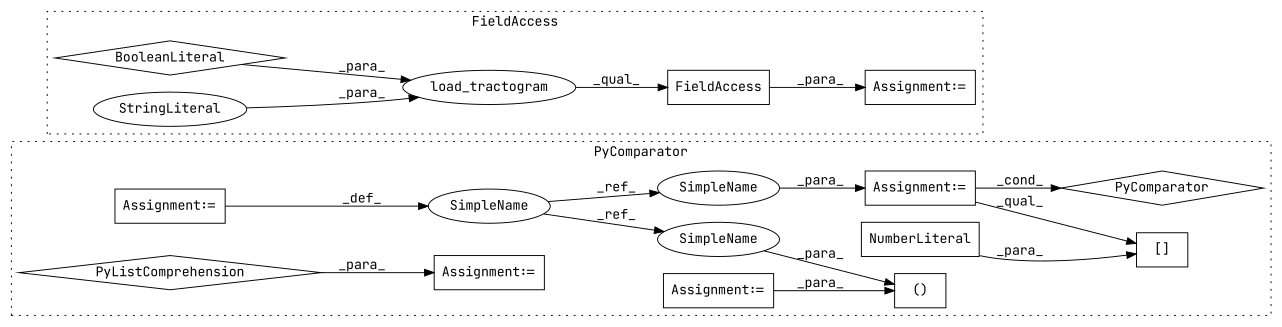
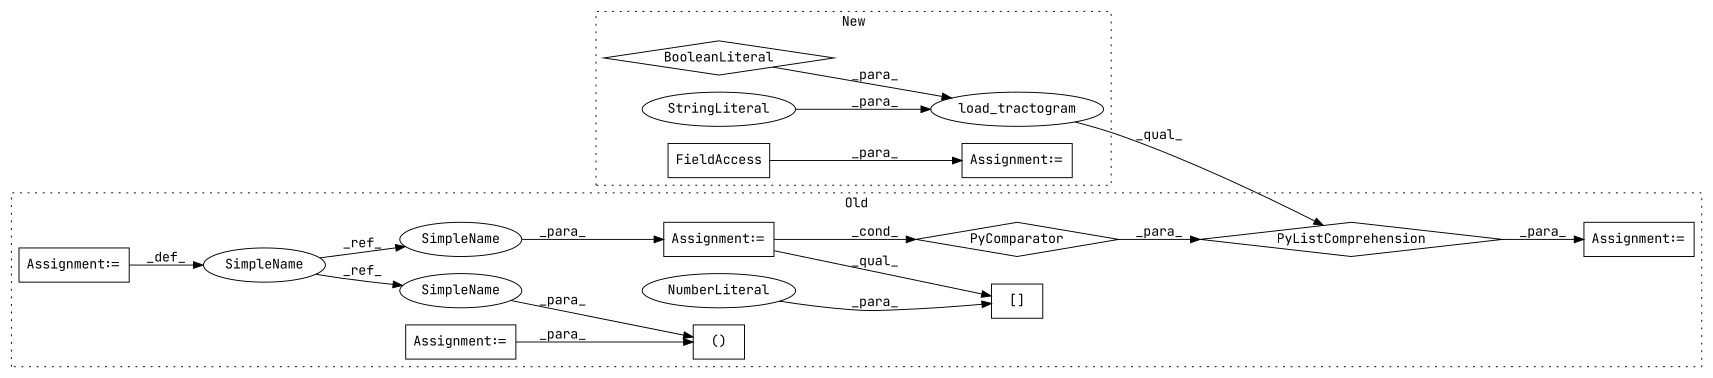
  digraph {
    fontname="JetBrains Mono"
    rankdir=LR
    node [a=7 fontname="JetBrains Mono" l=7 s=794 shape=box]
    edge [fontname="JetBrains Mono"]
    n1 [a=106 l=23 label="()"]
    n2 [label="Assignment:=" s=708]
    n3 [a=2 l="2,1" label="[]" s="862,865"]
-   n4 [a=34 l=1 label=NumberLiteral s=864]
+   n4 [a=34 l=1 label=NumberLiteral s=864 shape=ellipse]
    n5 [l=12 label="Assignment:=" s=850]
    n6 [l=3 label="Assignment:=" s=725]
    n7 [a=109 l=93 label=PyListComprehension s=862 shape=diamond]
    n8 [a=113 l=23 label=PyComparator s=924 shape=diamond]
    n9 [a=42 label=SimpleName s=708 shape=ellipse]
    n10 [l=23 label="Assignment:=" s=924]
    n11 [a=42 label=SimpleName shape=ellipse]
    n12 [a=42 label=SimpleName s=931 shape=ellipse]
    n13 [a=32 l="16,1" label=load_tractogram s="831,865" shape=ellipse]
    n14 [a=9 l=5 label=BooleanLiteral s=860 shape=diamond]
    n15 [a=45 l=6 label=StringLiteral s=853 shape=ellipse]
    n16 [l=1 label="Assignment:=" s=830]
    n17 [a=22 l=47 label=FieldAccess s=831]
    subgraph cluster_1 {
-     label=PyComparator
+     label=Old
      style=dotted
      n1
      n2
      n3
      n4
      n5
      n6
      n7
      n8
      n9
      n10
      n11
      n12
    }
    subgraph cluster_2 {
-     label=FieldAccess
+     label=New
      style=dotted
      n13
      n14
      n15
      n16
      n17
    }
    n2 -> n9 [label=_def_]
    n4 -> n3 [label=_para_]
    n6 -> n1 [label=_para_]
    n7 -> n5 [label=_para_]
+   n8 -> n7 [label=_para_]
    n9 -> n11 [label=_ref_]
    n9 -> n12 [label=_ref_]
    n10 -> n3 [label=_qual_]
    n10 -> n8 [label=_cond_]
    n11 -> n1 [label=_para_]
    n12 -> n10 [label=_para_]
-   n13 -> n17 [label=_qual_]
+   n13 -> n7 [label=_qual_]
    n14 -> n13 [label=_para_]
    n15 -> n13 [label=_para_]
    n17 -> n16 [label=_para_]
  }
